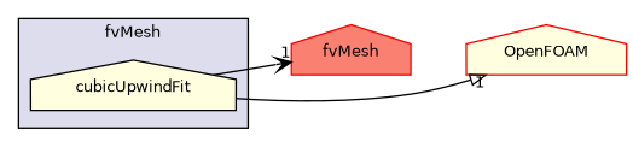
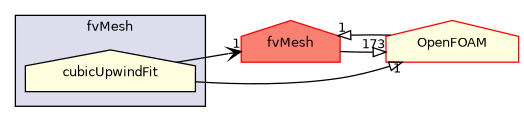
  digraph {
    compound=true
    rankdir=LR
    node [fillcolor=lightyellow fontname=Helvetica fontsize=10 shape=house style=filled color=red]
    edge [arrowhead=onormal headlabel=1 labeldistance=1.5 labelfontname=Helvetica labelfontsize=10]
    n1 [label=cubicUpwindFit pencolor=black color=""]
    n2 [fillcolor=salmon label=fvMesh]
    n3 [label=OpenFOAM]
    subgraph cluster_1 {
      bgcolor="#ddddee"
      fontname=Helvetica
      fontsize=10
      label=fvMesh
      pencolor=black
      n1
    }
    n1 -> n2 [arrowhead=vee]
    n1 -> n3
+   n2 -> n3 [headlabel=173]
+   n3 -> n2
  }
